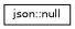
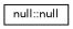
  digraph {
    rankdir=LR
-   n1 [color=black fillcolor=white fontname=Helvetica fontsize=10 height=0.2 label="json::null" shape=record style=filled width=0.4]
+   n1 [color=black fillcolor=white fontname=Helvetica fontsize=10 height=0.2 label="null::null" shape=record style=filled width=0.4]
  }
